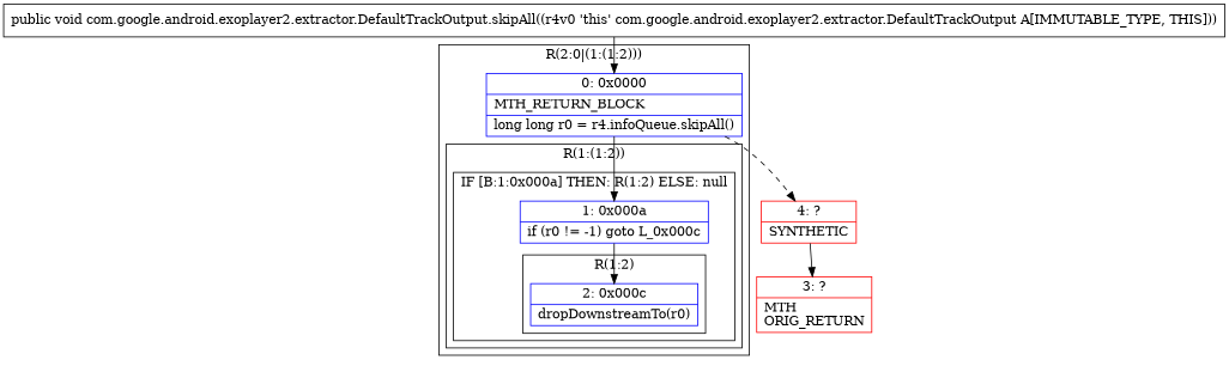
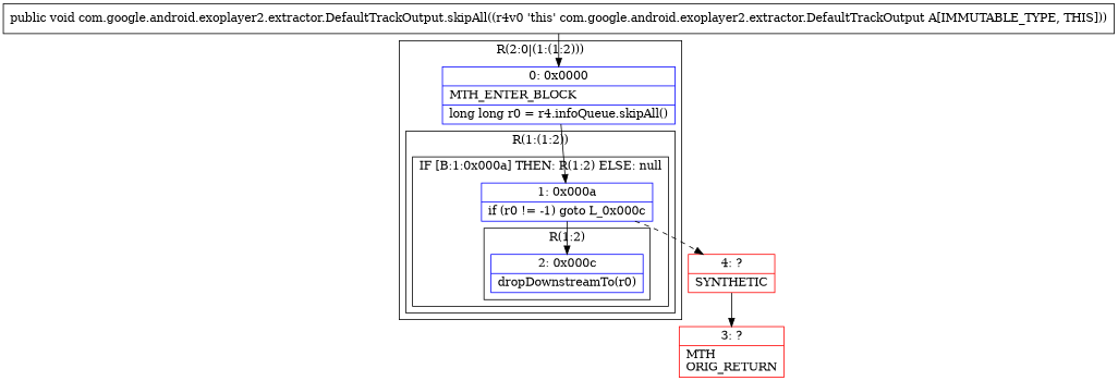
  digraph {
    node [color=blue shape=record]
    n1 [label="{2\:\ 0x000c|dropDownstreamTo(r0)\l}"]
    n2 [label="{1\:\ 0x000a|if (r0 != \-1) goto L_0x000c\l}"]
-   n3 [label="{0\:\ 0x0000|MTH_RETURN_BLOCK\l|long long r0 = r4.infoQueue.skipAll()\l}"]
+   n3 [label="{0\:\ 0x0000|MTH_ENTER_BLOCK\l|long long r0 = r4.infoQueue.skipAll()\l}"]
    n4 [color=red label="{4\:\ ?|SYNTHETIC\l}"]
    n5 [color=red label="{3\:\ ?|MTH\lORIG_RETURN\l}"]
    n6 [label="{public void com.google.android.exoplayer2.extractor.DefaultTrackOutput.skipAll((r4v0 'this' com.google.android.exoplayer2.extractor.DefaultTrackOutput A[IMMUTABLE_TYPE, THIS])) }" color=""]
    subgraph cluster_1 {
      label="R(2:0|(1:(1:2)))"
      n3
      subgraph cluster_2 {
        label="R(1:(1:2))"
        subgraph cluster_3 {
          label="IF [B:1:0x000a] THEN: R(1:2) ELSE: null"
          n2
          subgraph cluster_4 {
            label="R(1:2)"
            n1
          }
        }
      }
    }
    n2 -> n1
-   n3 -> n4 [style=dashed]
+   n2 -> n4 [style=dashed]
    n3 -> n2
    n4 -> n5
    n6 -> n3
  }
